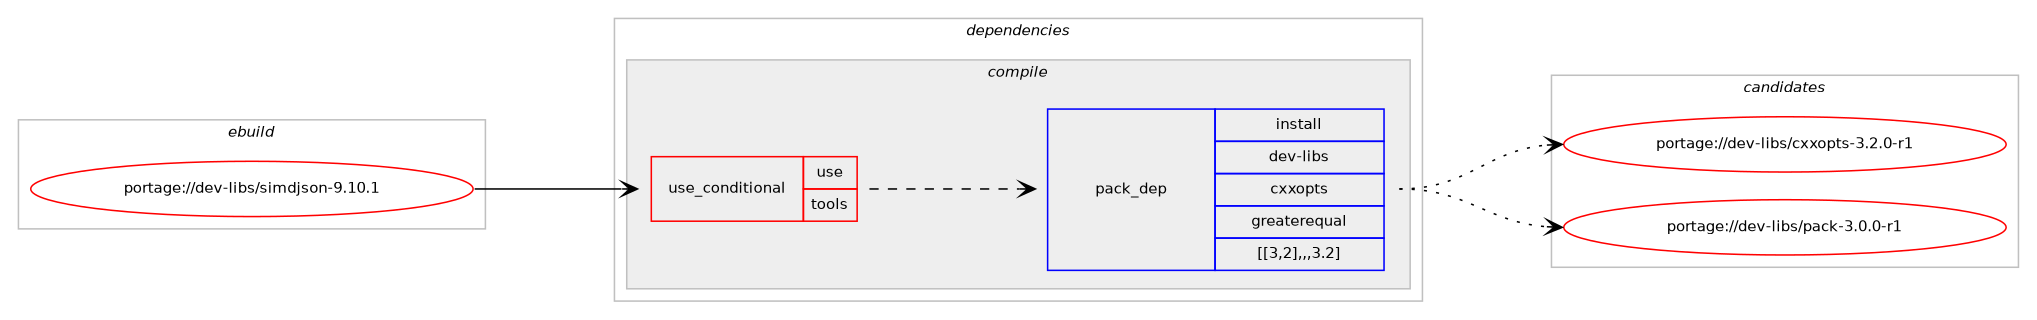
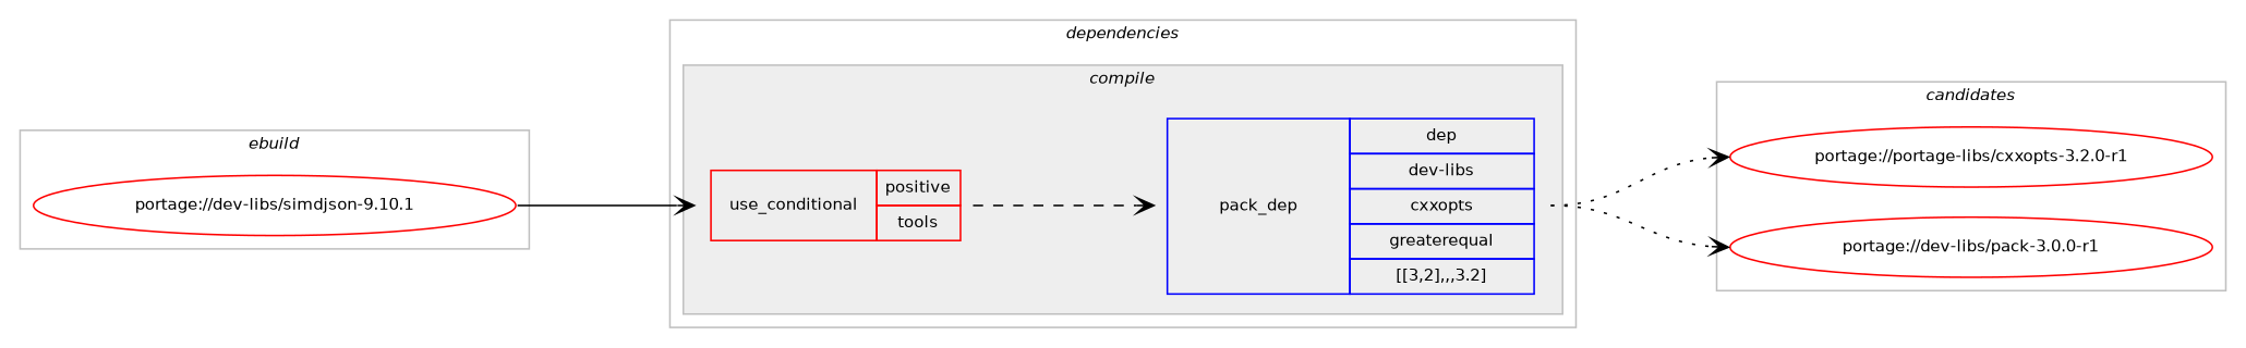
  digraph {
    compound=true
    concentrate=true
    fontname=Helvetica
    fontsize=10
    newrank=true
    rankdir=LR
    ranksep=1.5
    node [color=red fontname=Helvetica fontsize=10]
    edge [arrowhead=vee headport=w style=dotted tailport=e weight=20]
    n1 [label="portage://dev-libs/simdjson-9.10.1" width=4]
-   n2 [color=blue label=<<TABLE BORDER="0" CELLBORDER="1" CELLSPACING="0" CELLPADDING="4" WIDTH="220"><TR><TD ROWSPAN="6" CELLPADDING="30">pack_dep</TD></TR><TR><TD WIDTH="110">install</TD></TR><TR><TD>dev-libs</TD></TR><TR><TD>cxxopts</TD></TR><TR><TD>greaterequal</TD></TR><TR><TD>[[3,2],,,3.2]</TD></TR></TABLE>> shape=none]
-   n3 [label=<<TABLE BORDER="0" CELLBORDER="1" CELLSPACING="0" CELLPADDING="4"><TR><TD ROWSPAN="3" CELLPADDING="10">use_conditional</TD></TR><TR><TD>use</TD></TR><TR><TD>tools</TD></TR></TABLE>> shape=none]
-   n4 [label="portage://dev-libs/cxxopts-3.2.0-r1" width=4]
+   n2 [color=blue label=<<TABLE BORDER="0" CELLBORDER="1" CELLSPACING="0" CELLPADDING="4" WIDTH="220"><TR><TD ROWSPAN="6" CELLPADDING="30">pack_dep</TD></TR><TR><TD WIDTH="110">dep</TD></TR><TR><TD>dev-libs</TD></TR><TR><TD>cxxopts</TD></TR><TR><TD>greaterequal</TD></TR><TR><TD>[[3,2],,,3.2]</TD></TR></TABLE>> shape=none]
+   n3 [label=<<TABLE BORDER="0" CELLBORDER="1" CELLSPACING="0" CELLPADDING="4"><TR><TD ROWSPAN="3" CELLPADDING="10">use_conditional</TD></TR><TR><TD>positive</TD></TR><TR><TD>tools</TD></TR></TABLE>> shape=none]
+   n4 [label="portage://portage-libs/cxxopts-3.2.0-r1" width=4]
    n5 [label="portage://dev-libs/pack-3.0.0-r1" width=4]
    subgraph cluster_1 {
      color=gray
      label=<<i>ebuild</i>>
      n1
    }
    subgraph cluster_2 {
      color=gray
      label=<<i>dependencies</i>>
      subgraph cluster_3 {
        color=gray
        fillcolor="#eeeeee"
        label=<<i>compile</i>>
        style=filled
        subgraph sub_4 {
          color=gray
          fillcolor="#eeeeee"
          label=<<i>compile</i>>
          style=filled
          n3
          subgraph sub_5 {
            color=gray
            fillcolor="#eeeeee"
            label=<<i>compile</i>>
            style=filled
            n2
          }
        }
      }
      subgraph cluster_6 {
        color=gray
        fillcolor="#eeeeee"
        label=<<i>compile and run</i>>
        style=filled
      }
      subgraph cluster_7 {
        color=gray
        fillcolor="#eeeeee"
        label=<<i>run</i>>
        style=filled
      }
    }
    subgraph cluster_8 {
      color=gray
      label=<<i>candidates</i>>
      rank=same
      subgraph sub_9 {
        color=black
        label=<<i>candidates</i>>
        nodesep=1
        rank=same
        n4
        n5
      }
    }
    n1 -> n3 [style=solid]
    n2 -> n4 [weight=100]
    n2 -> n5 [weight=100]
    n3 -> n2 [style=dashed]
  }
